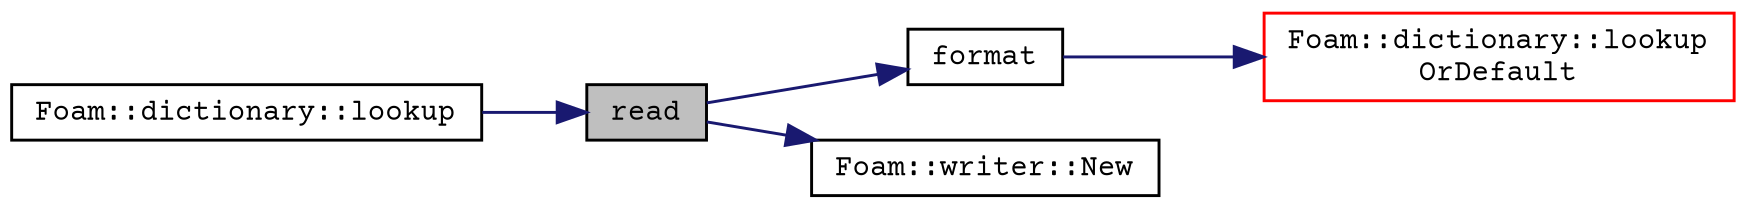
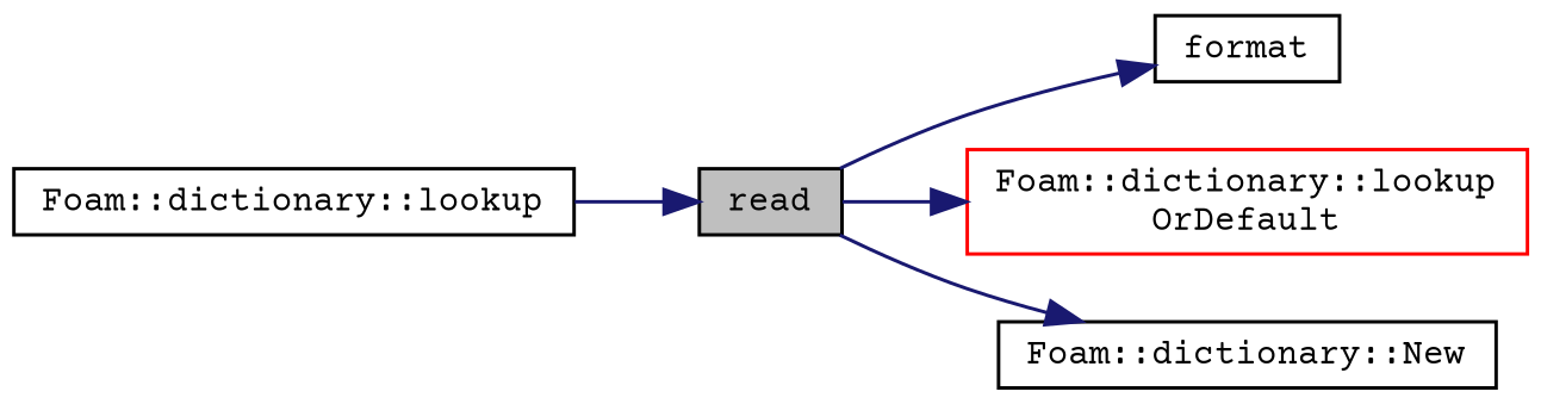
  digraph {
    fontname="Courier Prime"
    rankdir=LR
    node [color=black fontname="Courier Prime" fontsize=10 shape=record]
    edge [color=midnightblue fontname="Courier Prime" fontsize=10 labelfontname=Helvetica labelfontsize=10 style=solid]
    n1 [fillcolor=grey75 fontcolor=black height=0.2 label=read style=filled width=0.4]
    n2 [height=0.2 label=format width=0.4]
    n3 [color=red height=0.2 label="Foam::dictionary::lookup\lOrDefault" width=0.4]
-   n4 [height=0.2 label="Foam::writer::New" width=0.4]
+   n4 [height=0.2 label="Foam::dictionary::New" width=0.4]
    n5 [height=0.2 label="Foam::dictionary::lookup" width=0.4]
    n1 -> n2
-   n2 -> n3
+   n1 -> n3
    n1 -> n4
    n5 -> n1
  }
